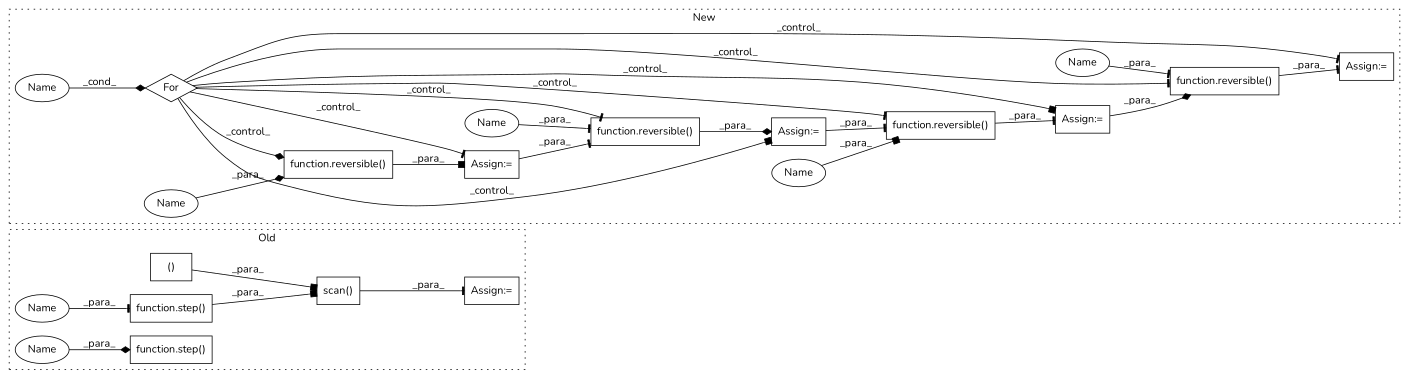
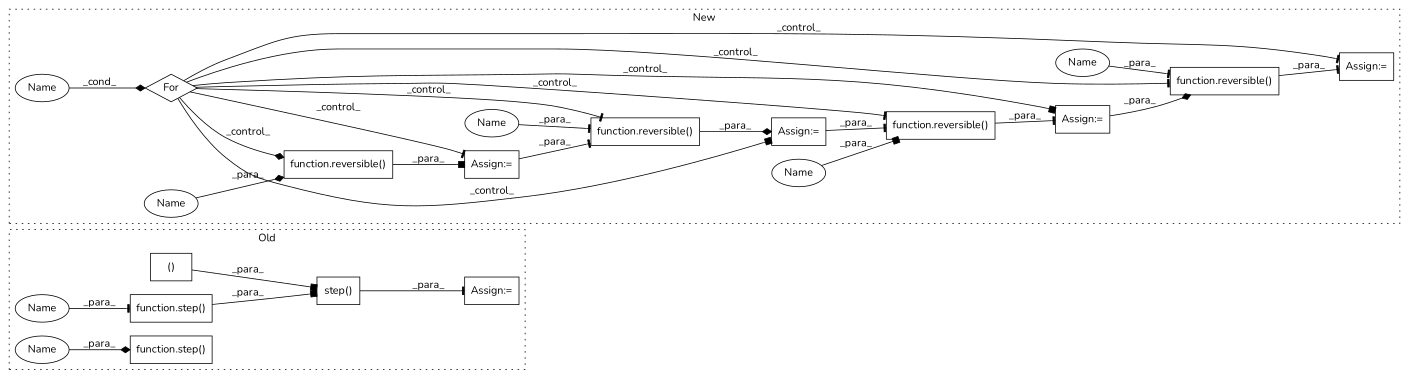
  digraph {
    rankdir=LR
    fontname=Nunito
    node [a=75 l=3 shape=box fontname=Nunito]
    edge [arrowhead=tee fontname=Nunito]
-   n1 [l="9,31" label="scan()" s="11853,11904"]
+   n1 [l="9,31" label="step()" s="11853,11904"]
    n2 [a=54 l=24 label="()" s=11741]
    n3 [l="5,1" label="function.step()" s="11862,11870"]
    n4 [l="5,1" label="function.step()" s="11808,11816"]
    n5 [a=68 label="Assign:=" s=11850]
    n6 [a=87 label=Name s=11867 shape=ellipse]
    n7 [a=87 label=Name s=11813 shape=ellipse]
    n8 [l="11,1" label="function.reversible()" s="10435,10477"]
    n9 [l="11,1" label="function.reversible()" s="10361,10419"]
    n10 [a=107 l="4,10" label=For s="10309,10345" shape=diamond]
    n11 [a=87 l=1 label=Name s=10313 shape=ellipse]
    n12 [l="11,1" label="function.reversible()" s="10493,10549"]
    n13 [a=68 label="Assign:=" s=10358]
    n14 [l="11,1" label="function.reversible()" s="10565,10607"]
    n15 [a=68 label="Assign:=" s=10432]
    n16 [a=68 label="Assign:=" s=10562]
    n17 [a=68 label="Assign:=" s=10490]
    n18 [a=87 label=Name s=10372 shape=ellipse]
    n19 [a=87 label=Name s=10504 shape=ellipse]
    n20 [a=87 label=Name s=10576 shape=ellipse]
    n21 [a=87 label=Name s=10446 shape=ellipse]
    subgraph cluster_1 {
      label=Old
      style=dotted
      n1
      n2
      n3
      n4
      n5
      n6
      n7
    }
    subgraph cluster_2 {
      label=New
      style=dotted
      n8
      n9
      n10
      n11
      n12
      n13
      n14
      n15
      n16
      n17
      n18
      n19
      n20
      n21
    }
    n1 -> n5 [label=_para_]
    n2 -> n1 [label=_para_ arrowhead=box]
    n3 -> n1 [label=_para_ arrowhead=box]
    n6 -> n3 [label=_para_]
    n7 -> n4 [label=_para_ arrowhead=diamond]
    n8 -> n15 [label=_para_ arrowhead=diamond]
    n9 -> n13 [label=_para_ arrowhead=box]
    n10 -> n8 [label=_control_]
    n10 -> n9 [label=_control_ arrowhead=diamond]
    n10 -> n12 [label=_control_]
    n10 -> n13 [label=_control_]
    n10 -> n14 [label=_control_]
    n10 -> n15 [label=_control_ arrowhead=box]
    n10 -> n16 [label=_control_]
    n10 -> n17 [label=_control_ arrowhead=box]
    n11 -> n10 [label=_cond_ arrowhead=diamond]
    n12 -> n17 [label=_para_]
    n13 -> n8 [label=_para_]
    n14 -> n16 [label=_para_]
    n15 -> n12 [label=_para_]
    n17 -> n14 [label=_para_ arrowhead=diamond]
    n18 -> n9 [label=_para_ arrowhead=diamond]
    n19 -> n12 [label=_para_ arrowhead=box]
    n20 -> n14 [label=_para_]
    n21 -> n8 [label=_para_]
  }
